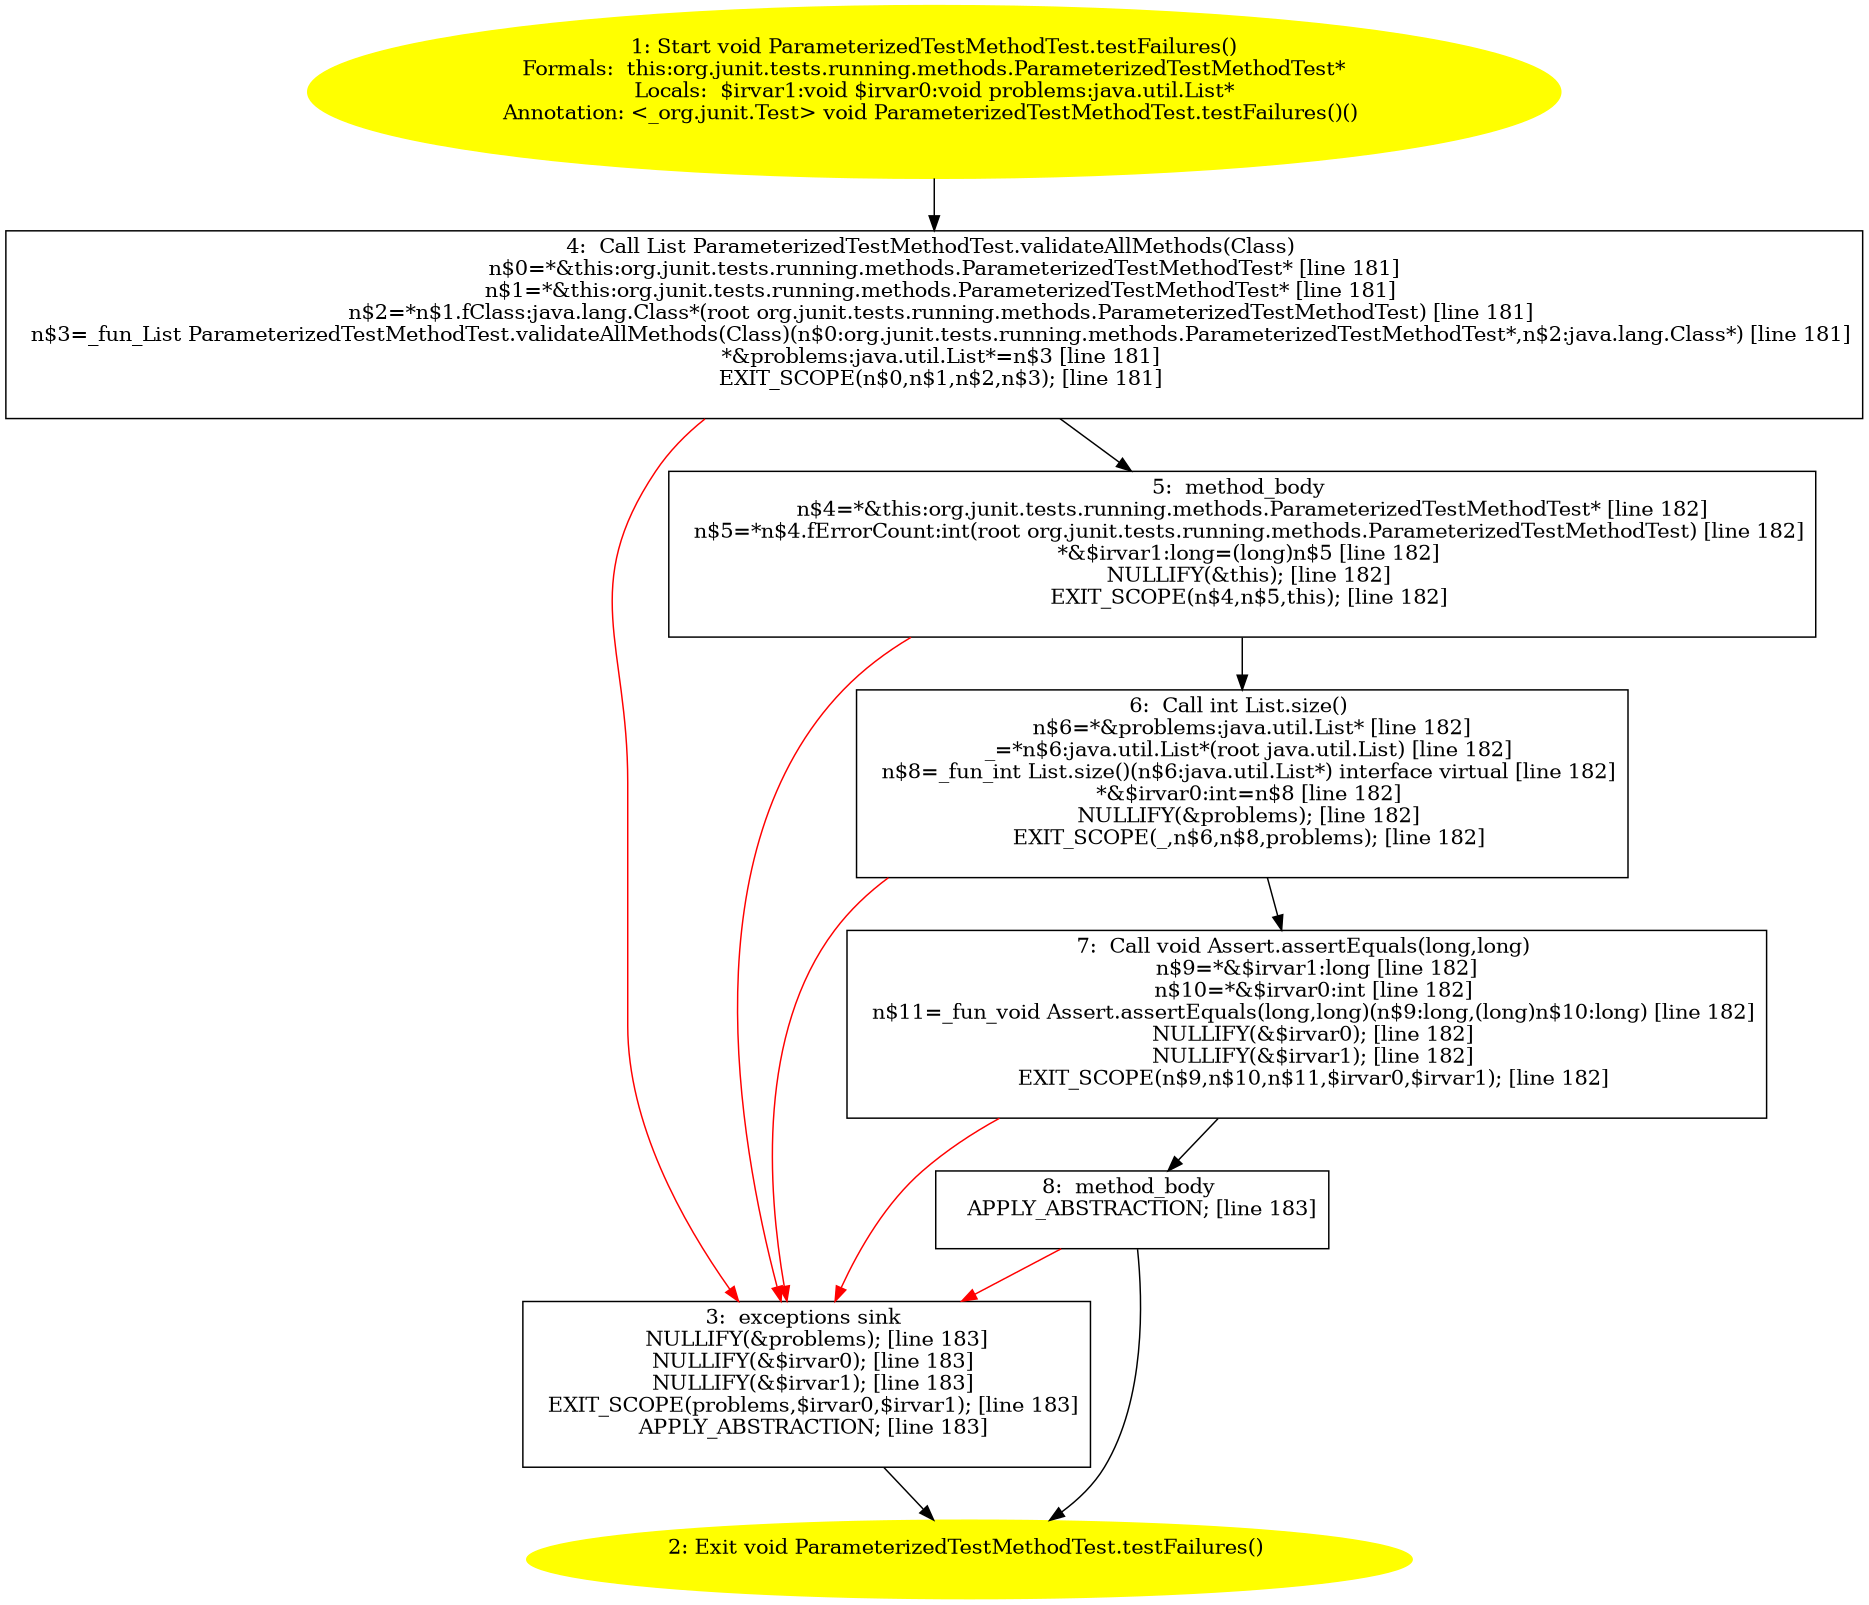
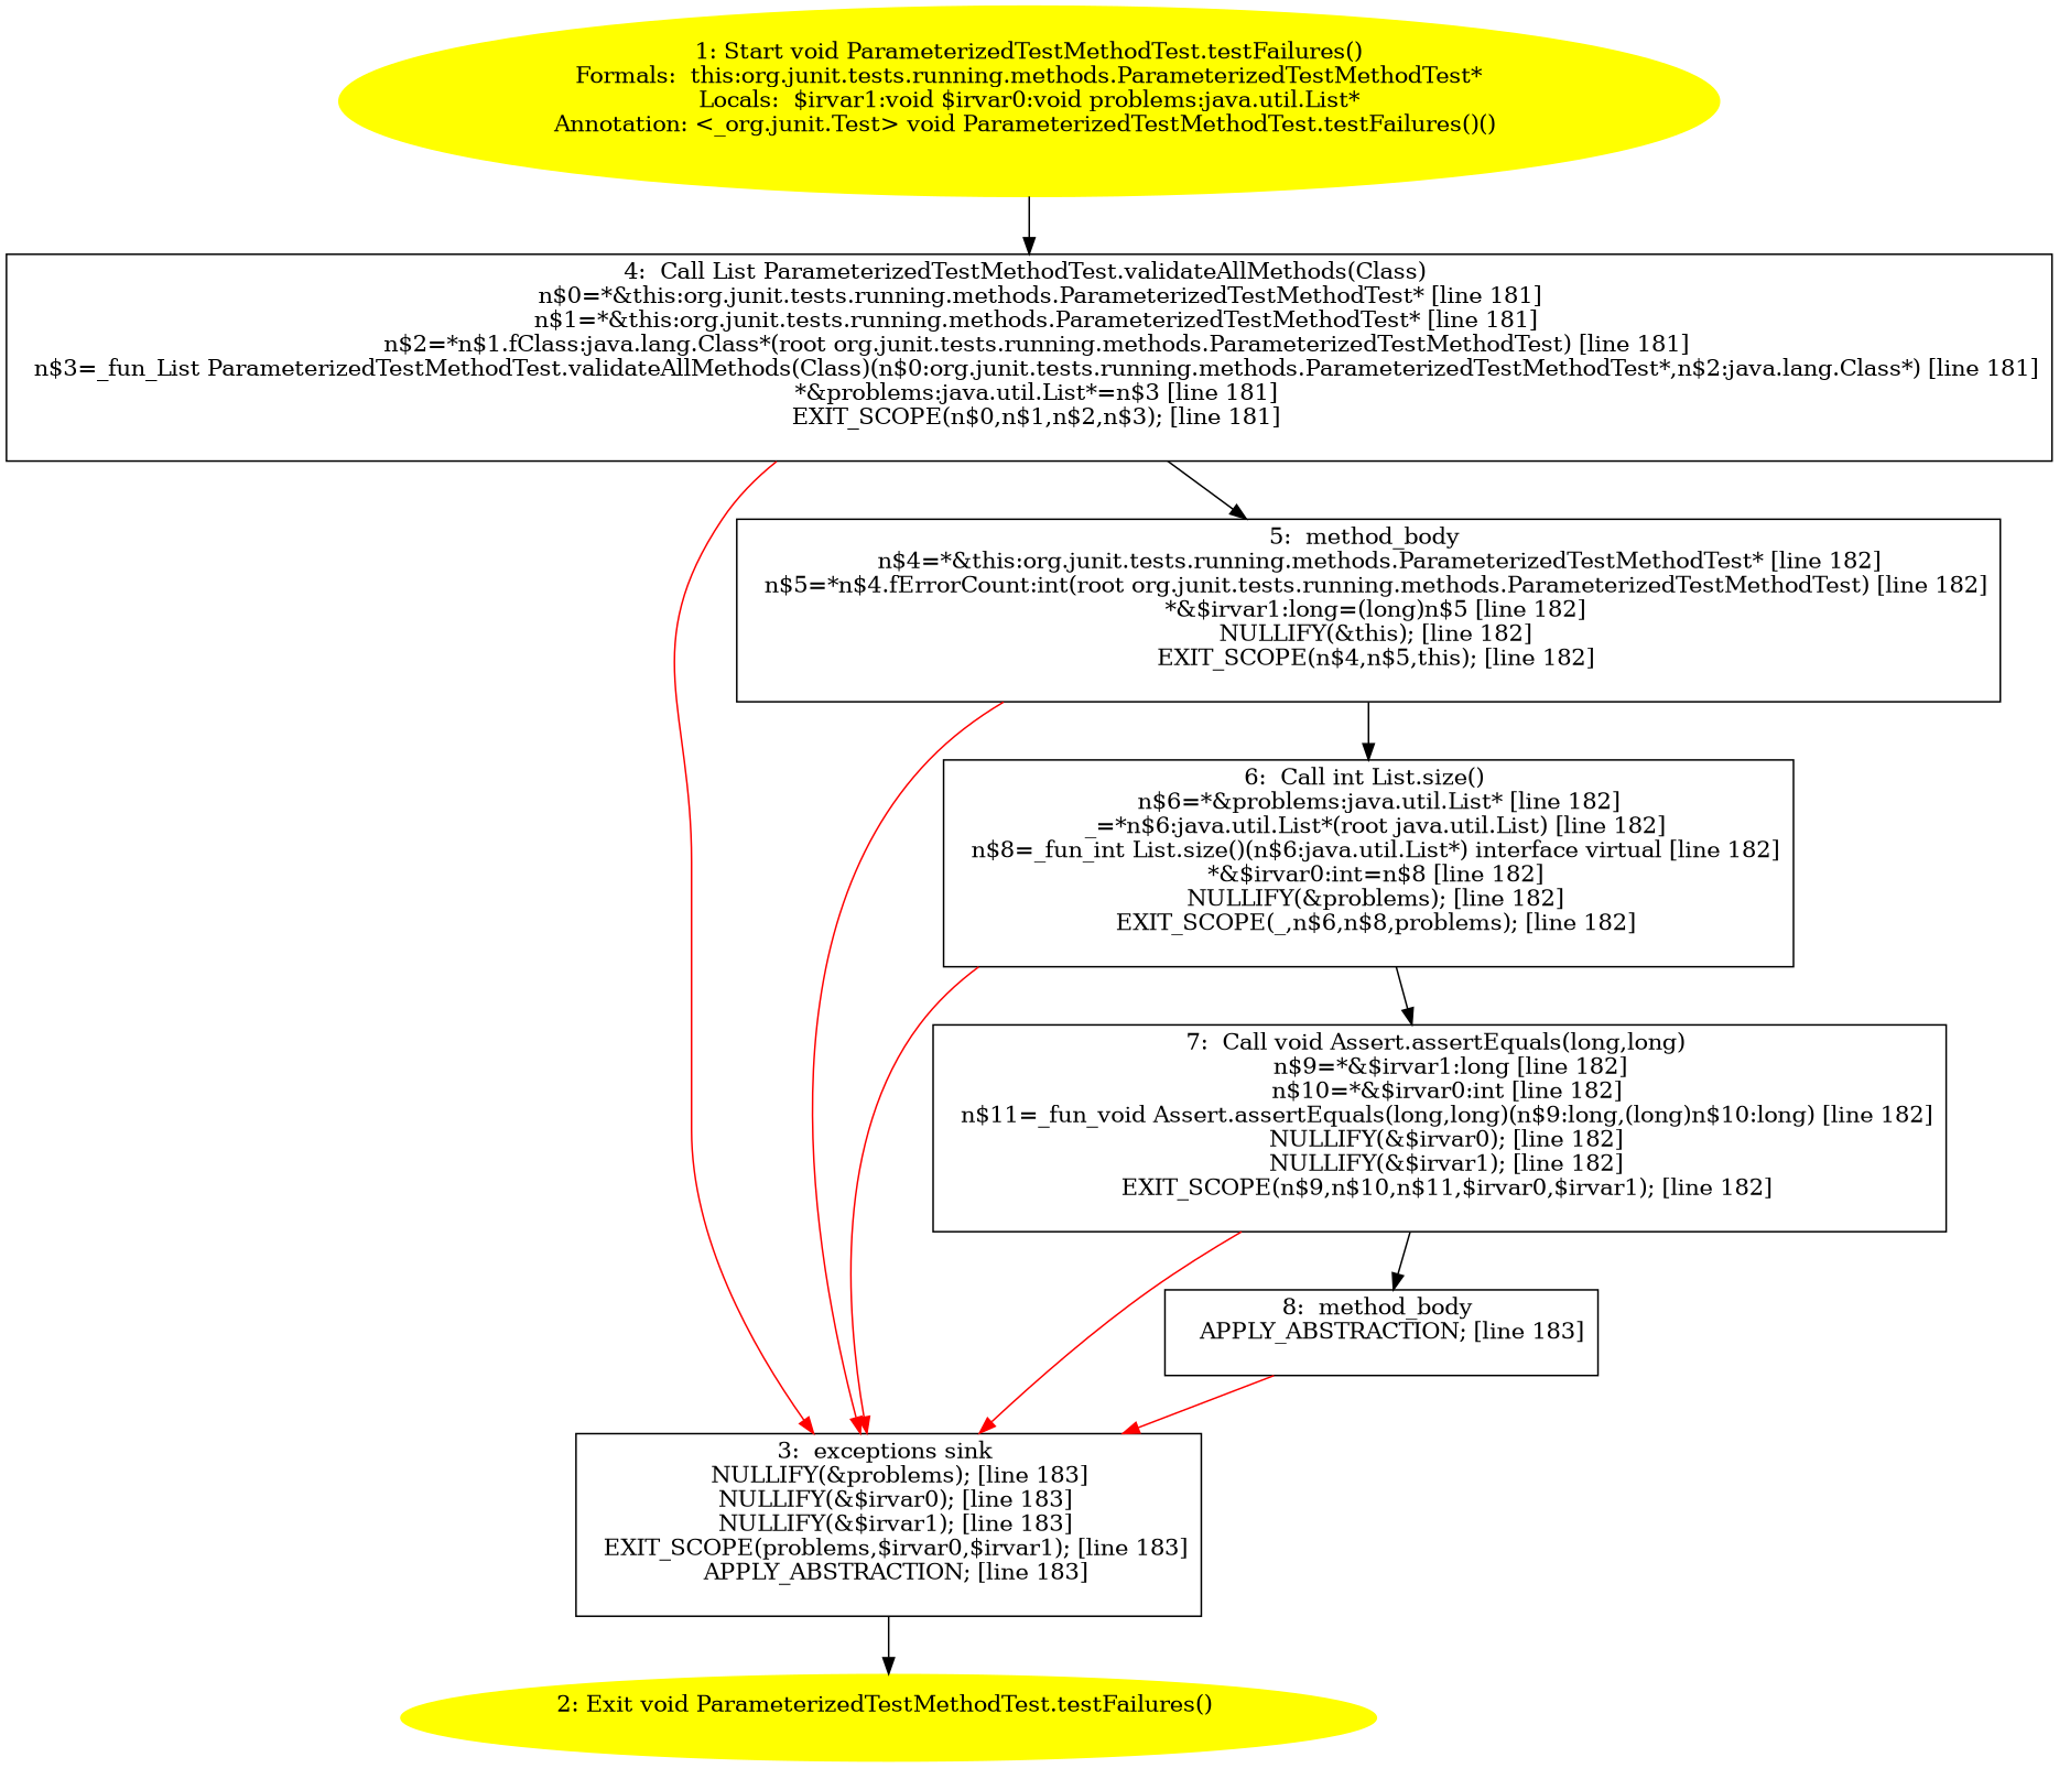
  digraph {
    node [shape=box]
    n1 [color=yellow label="1: Start void ParameterizedTestMethodTest.testFailures()\nFormals:  this:org.junit.tests.running.methods.ParameterizedTestMethodTest*\nLocals:  $irvar1:void $irvar0:void problems:java.util.List*\nAnnotation: <_org.junit.Test> void ParameterizedTestMethodTest.testFailures()() \n  " style=filled shape=""]
    n2 [label="4:  Call List ParameterizedTestMethodTest.validateAllMethods(Class) \n   n$0=*&this:org.junit.tests.running.methods.ParameterizedTestMethodTest* [line 181]\n  n$1=*&this:org.junit.tests.running.methods.ParameterizedTestMethodTest* [line 181]\n  n$2=*n$1.fClass:java.lang.Class*(root org.junit.tests.running.methods.ParameterizedTestMethodTest) [line 181]\n  n$3=_fun_List ParameterizedTestMethodTest.validateAllMethods(Class)(n$0:org.junit.tests.running.methods.ParameterizedTestMethodTest*,n$2:java.lang.Class*) [line 181]\n  *&problems:java.util.List*=n$3 [line 181]\n  EXIT_SCOPE(n$0,n$1,n$2,n$3); [line 181]\n "]
    n3 [label="3:  exceptions sink \n   NULLIFY(&problems); [line 183]\n  NULLIFY(&$irvar0); [line 183]\n  NULLIFY(&$irvar1); [line 183]\n  EXIT_SCOPE(problems,$irvar0,$irvar1); [line 183]\n  APPLY_ABSTRACTION; [line 183]\n "]
    n4 [label="5:  method_body \n   n$4=*&this:org.junit.tests.running.methods.ParameterizedTestMethodTest* [line 182]\n  n$5=*n$4.fErrorCount:int(root org.junit.tests.running.methods.ParameterizedTestMethodTest) [line 182]\n  *&$irvar1:long=(long)n$5 [line 182]\n  NULLIFY(&this); [line 182]\n  EXIT_SCOPE(n$4,n$5,this); [line 182]\n "]
    n5 [color=yellow label="2: Exit void ParameterizedTestMethodTest.testFailures() \n  " style=filled shape=""]
    n6 [label="6:  Call int List.size() \n   n$6=*&problems:java.util.List* [line 182]\n  _=*n$6:java.util.List*(root java.util.List) [line 182]\n  n$8=_fun_int List.size()(n$6:java.util.List*) interface virtual [line 182]\n  *&$irvar0:int=n$8 [line 182]\n  NULLIFY(&problems); [line 182]\n  EXIT_SCOPE(_,n$6,n$8,problems); [line 182]\n "]
    n7 [label="7:  Call void Assert.assertEquals(long,long) \n   n$9=*&$irvar1:long [line 182]\n  n$10=*&$irvar0:int [line 182]\n  n$11=_fun_void Assert.assertEquals(long,long)(n$9:long,(long)n$10:long) [line 182]\n  NULLIFY(&$irvar0); [line 182]\n  NULLIFY(&$irvar1); [line 182]\n  EXIT_SCOPE(n$9,n$10,n$11,$irvar0,$irvar1); [line 182]\n "]
    n8 [label="8:  method_body \n   APPLY_ABSTRACTION; [line 183]\n "]
    n1 -> n2
    n2 -> n3 [color=red]
    n2 -> n4
    n3 -> n5
    n4 -> n3 [color=red]
    n4 -> n6
    n6 -> n3 [color=red]
    n6 -> n7
    n7 -> n3 [color=red]
    n7 -> n8
    n8 -> n3 [color=red]
-   n8 -> n5
  }
